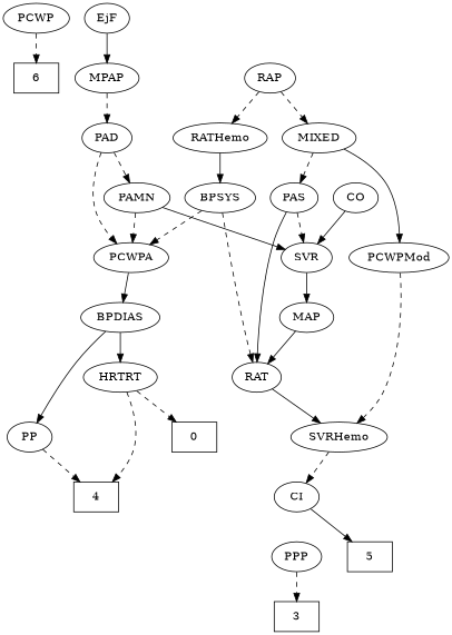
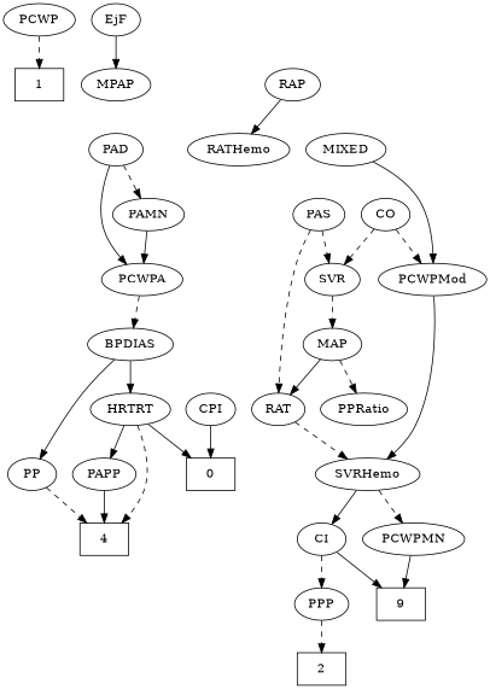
  strict digraph {
    edge [style=dashed]
-   1 [height=0.5 shape=box width=0.75 label=6]
+   1 [height=0.5 shape=box width=0.75]
    n2 [height=0.5 label=0 shape=box width=0.75]
-   3 [height=0.5 shape=box width=0.75]
+   3 [height=0.5 shape=box width=0.75 label=2]
    4 [height=0.5 shape=box width=0.75]
-   5 [height=0.5 shape=box width=0.75]
+   5 [height=0.5 shape=box width=0.75 label=9]
    EjF [height=0.5 width=0.75]
    MPAP [height=0.5 width=0.97491]
    RAP [height=0.5 width=0.77632]
    MIXED [height=0.5 width=1.1193]
    RATHemo [height=0.5 width=1.3721]
    PAD [height=0.5 width=0.79437]
    PAS [height=0.5 width=0.75]
    PCWPMod [height=0.5 width=1.4443]
-   BPSYS [height=0.5 width=1.0471]
    PAMN [height=0.5 width=1.011]
    PCWPA [height=0.5 width=1.1555]
    SVR [height=0.5 width=0.77632]
    CO [height=0.5 width=0.75]
    RAT [height=0.5 width=0.75827]
    MAP [height=0.5 width=0.84854]
    SVRHemo [height=0.5 width=1.3902]
    BPDIAS [height=0.5 width=1.1735]
+   PCWPMN [height=0.5 width=1.3902]
    CI [height=0.5 width=0.75]
+   PPRatio [height=0.5 width=1.1013]
    PP [height=0.5 width=0.75]
    HRTRT [height=0.5 width=1.1013]
+   CPI [height=0.5 width=0.75]
    PPP [height=0.5 width=0.75]
+   PAPP [height=0.5 width=0.88464]
    PCWP [height=0.5 width=0.97491]
    EjF -> MPAP [style=solid]
-   MPAP -> PAD
-   RAP -> MIXED
-   RAP -> RATHemo
-   MIXED -> PAS
+   RAP -> RATHemo [style=solid]
    MIXED -> PCWPMod [style=solid]
-   RATHemo -> BPSYS [style=solid]
    PAD -> PAMN
-   PAD -> PCWPA
+   PAD -> PCWPA [style=solid]
    PAS -> SVR
-   PAS -> RAT [style=solid]
-   PCWPMod -> SVRHemo
-   BPSYS -> PCWPA
-   BPSYS -> RAT
-   PAMN -> PCWPA
-   PAMN -> SVR [style=solid]
-   PCWPA -> BPDIAS [style=solid]
-   SVR -> MAP [style=solid]
-   CO -> SVR [style=solid]
-   RAT -> SVRHemo [style=solid]
+   PAS -> RAT
+   PCWPMod -> SVRHemo [style=solid]
+   PAMN -> PCWPA [style=solid]
+   PCWPA -> BPDIAS
+   SVR -> MAP
+   CO -> PCWPMod
+   CO -> SVR
+   RAT -> SVRHemo
    MAP -> RAT [style=solid]
-   SVRHemo -> CI
+   MAP -> PPRatio
+   SVRHemo -> PCWPMN
+   SVRHemo -> CI [style=solid]
    BPDIAS -> PP [style=solid]
    BPDIAS -> HRTRT [style=solid]
+   PCWPMN -> 5 [style=solid]
    CI -> 5 [style=solid]
+   CI -> PPP
    PP -> 4
-   HRTRT -> n2
+   HRTRT -> n2 [style=solid]
    HRTRT -> 4
+   HRTRT -> PAPP [style=solid]
+   CPI -> n2 [style=solid]
    PPP -> 3
+   PAPP -> 4 [style=solid]
    PCWP -> 1
  }
